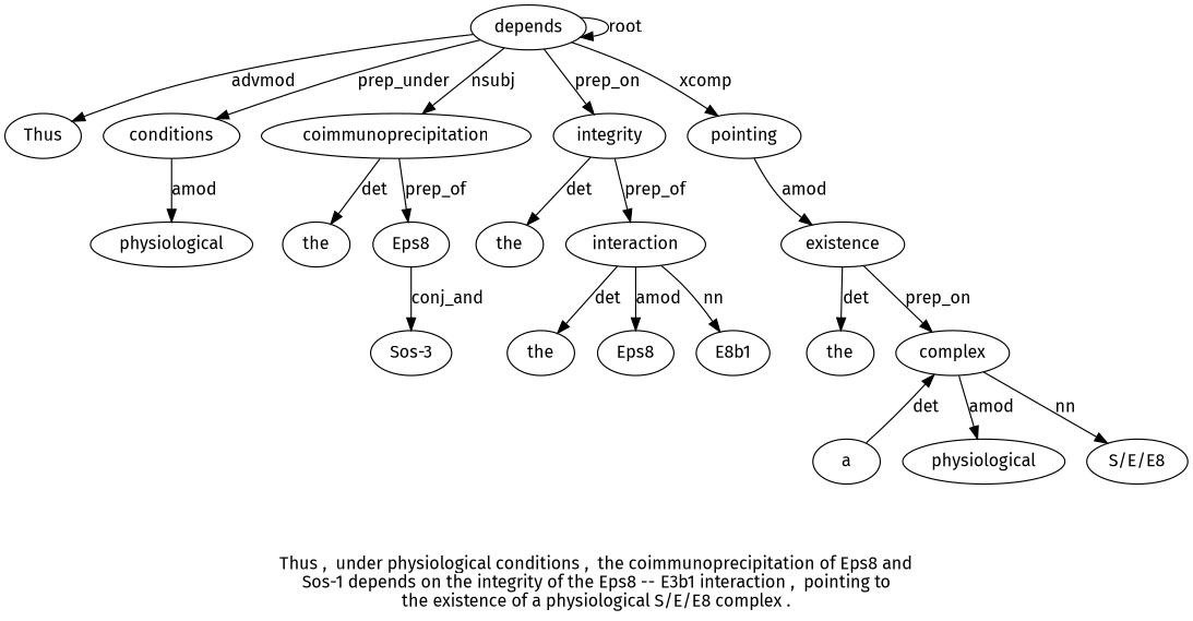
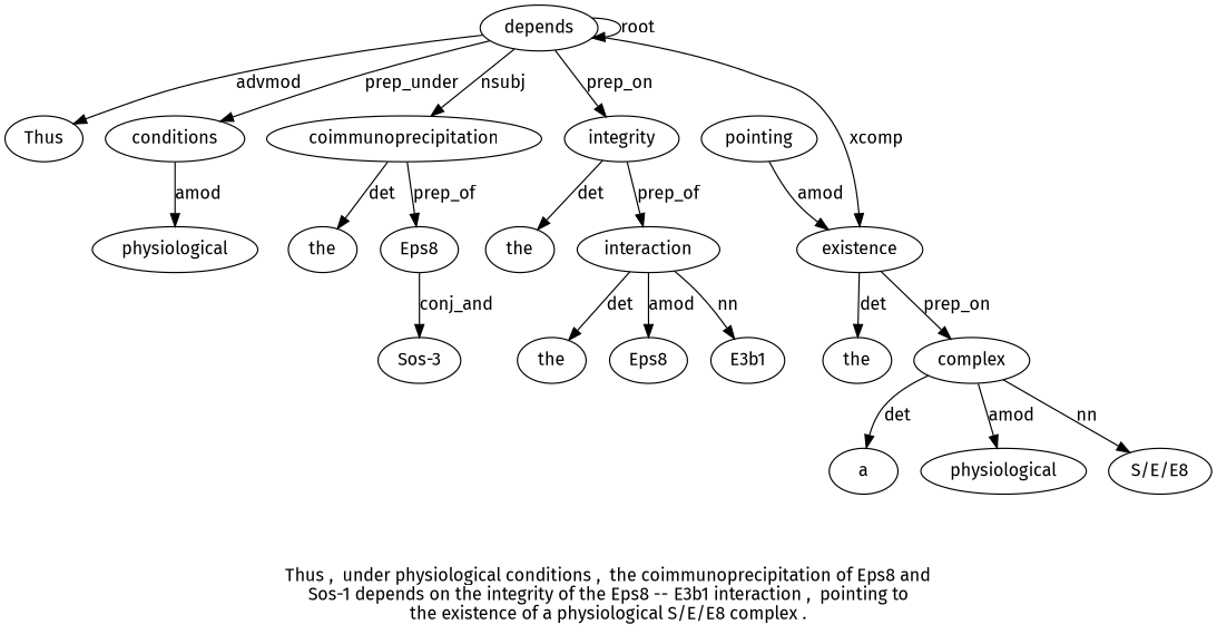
  digraph {
    fontname="Fira Sans"
    label="Thus ,  under physiological conditions ,  the coimmunoprecipitation of Eps8 and\nSos-1 depends on the integrity of the Eps8 -- E3b1 interaction ,  pointing to\nthe existence of a physiological S/E/E8 complex ."
    node [fillcolor=white fontname="Fira Sans" style=filled]
    edge [fontname="Fira Sans"]
    n1 [label=depends]
    n2 [label=Thus]
    n3 [label=conditions]
    n4 [label=coimmunoprecipitation]
    n5 [label=integrity]
    n6 [label=pointing]
    n7 [label=physiological]
    n8 [label=the]
    n9 [label=Eps8]
    n10 [label=the]
    n11 [label=interaction]
    n12 [label=existence]
    n13 [label="Sos-3"]
    n14 [label=the]
    n15 [label=Eps8]
-   n16 [label=E8b1]
+   n16 [label=E3b1]
    n17 [label=the]
    n18 [label=complex]
    n19 [label=a]
    n20 [label=physiological]
    n21 [label="S/E/E8"]
    n1 -> n1 [label=root]
    n1 -> n2 [label=advmod]
    n1 -> n3 [label=prep_under]
    n1 -> n4 [label=nsubj]
    n1 -> n5 [label=prep_on]
-   n1 -> n6 [label=xcomp]
+   n1 -> n12 [label=xcomp]
    n3 -> n7 [label=amod]
    n4 -> n8 [label=det]
    n4 -> n9 [label=prep_of]
    n5 -> n10 [label=det]
    n5 -> n11 [label=prep_of]
    n6 -> n12 [label=amod]
    n9 -> n13 [label=conj_and]
    n11 -> n14 [label=det]
    n11 -> n15 [label=amod]
    n11 -> n16 [label=nn]
    n12 -> n17 [label=det]
    n12 -> n18 [label=prep_on]
-   n19 -> n18 [label=det]
+   n18 -> n19 [label=det]
    n18 -> n20 [label=amod]
    n18 -> n21 [label=nn]
  }
